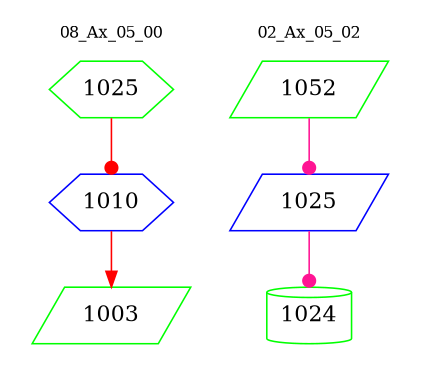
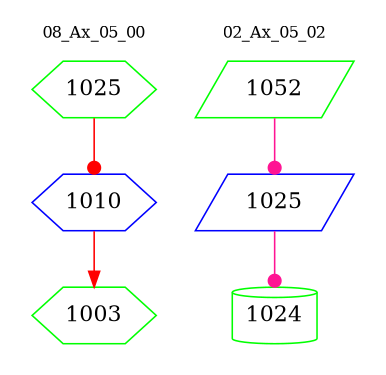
  digraph {
    node [color=green shape=hexagon]
    edge [arrowhead=dot color=red]
    n1 [label=1025]
    n2 [color=blue label=1010]
-   n3 [label=1003 shape=parallelogram]
+   n3 [label=1003]
    n4 [label=1052 shape=parallelogram]
    n5 [color=blue label=1025 shape=parallelogram]
    n6 [label=1024 shape=cylinder]
    subgraph cluster_1 {
      color=white
      fontsize=10
      label="08_Ax_05_00"
      n1
      n2
      n3
    }
    subgraph cluster_2 {
      color=white
      fontsize=10
      label="02_Ax_05_02"
      n4
      n5
      n6
    }
    n1 -> n2
    n2 -> n3 [arrowhead=normal]
    n4 -> n5 [color=deeppink]
    n5 -> n6 [color=deeppink]
  }
